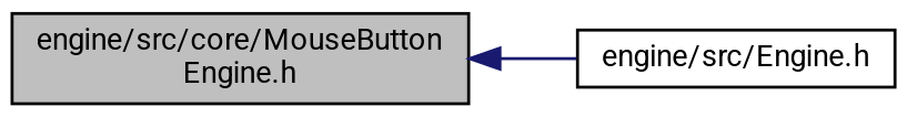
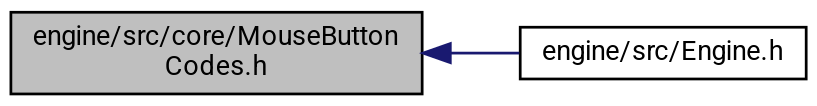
  digraph {
    rankdir=LR
    fontname=Roboto
    node [color=black fontname=Roboto fontsize=10 shape=record style=filled]
-   n1 [fillcolor=grey75 fontcolor=black height=0.2 label="engine/src/core/MouseButton\lEngine.h" width=0.4]
+   n1 [fillcolor=grey75 fontcolor=black height=0.2 label="engine/src/core/MouseButton\lCodes.h" width=0.4]
    n2 [fillcolor=white height=0.2 label="engine/src/Engine.h" width=0.4]
    n1 -> n2 [color=midnightblue dir=back fontname=Roboto fontsize=10 labelfontname=Helvetica labelfontsize=10 style=solid]
  }
